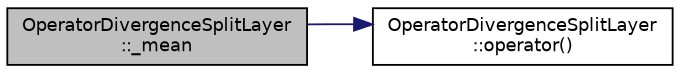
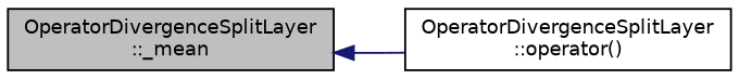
  digraph {
    rankdir=LR
    node [color=black fontname=Helvetica fontsize=10 shape=record style=filled]
    n1 [fillcolor=grey75 fontcolor=black height=0.2 label="OperatorDivergenceSplitLayer\l::_mean" width=0.4]
    n2 [fillcolor=white height=0.2 label="OperatorDivergenceSplitLayer\l::operator()" width=0.4]
-   n2 -> n1 [color=midnightblue dir=back fontname=Helvetica fontsize=10 labelfontname=Helvetica labelfontsize=10 style=solid]
+   n1 -> n2 [color=midnightblue dir=back fontname=Helvetica fontsize=10 labelfontname=Helvetica labelfontsize=10 style=solid]
  }
